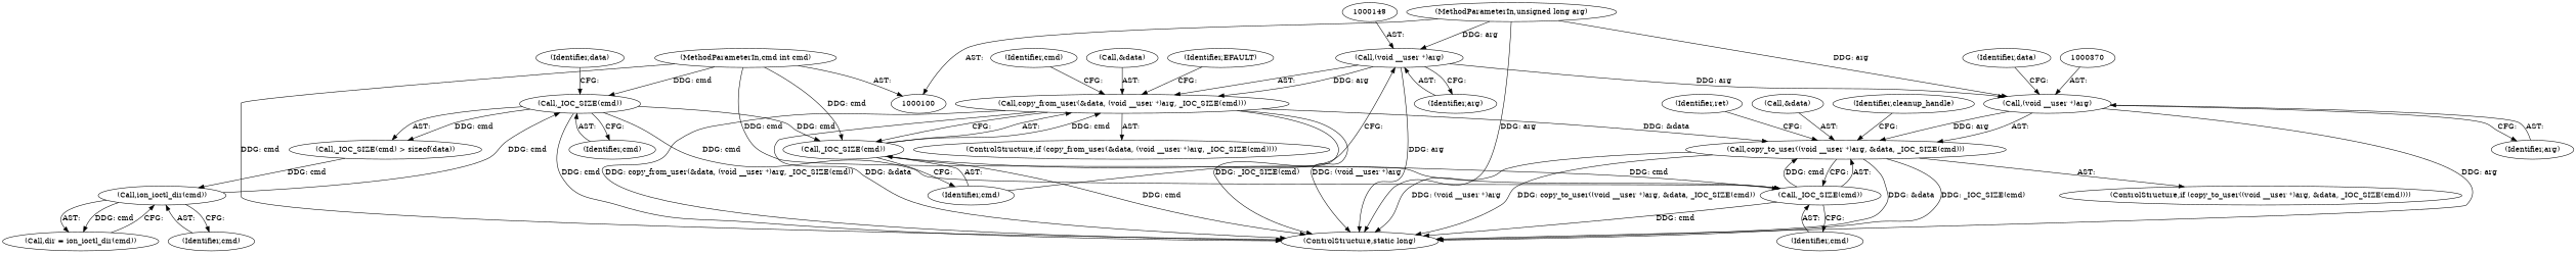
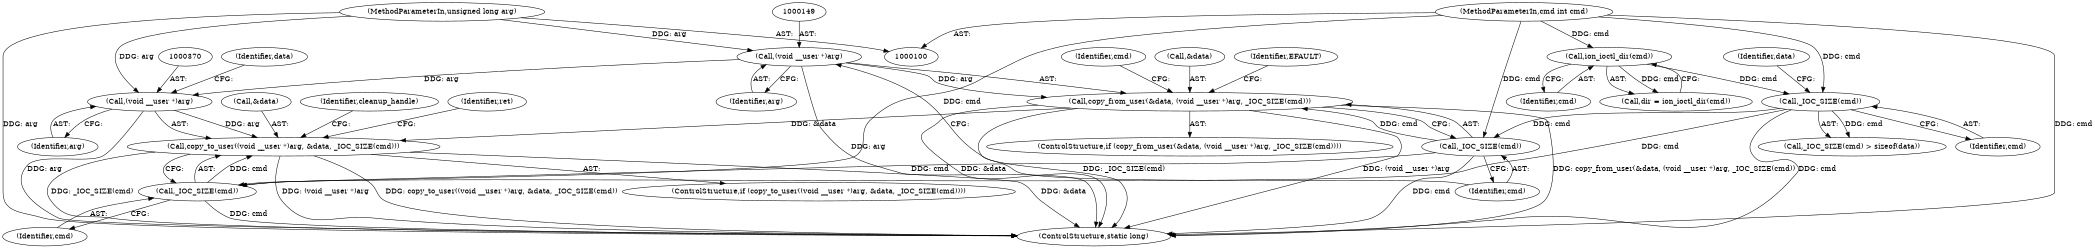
  digraph {
    n1 [label="(Call,copy_to_user((void __user *)arg, &data, _IOC_SIZE(cmd)))"]
    n2 [label="(Call,_IOC_SIZE(cmd))"]
    n3 [label="(ControlStructure,static long)"]
    n4 [label="(ControlStructure,if (copy_to_user((void __user *)arg, &data, _IOC_SIZE(cmd))))"]
    n5 [label="(Identifier,cmd)"]
    n6 [label="(Call,(void __user *)arg)"]
    n7 [label="(Identifier,arg)"]
    n8 [label="(Call,(void __user *)arg)"]
    n9 [label="(Call,copy_from_user(&data, (void __user *)arg, _IOC_SIZE(cmd)))"]
    n10 [label="(Identifier,arg)"]
    n11 [label="(Call,_IOC_SIZE(cmd))"]
    n12 [label="(ControlStructure,if (copy_from_user(&data, (void __user *)arg, _IOC_SIZE(cmd))))"]
    n13 [label="(MethodParameterIn,unsigned long arg)"]
    1000100
    n15 [label="(Identifier,cmd)"]
    n16 [label="(Call,_IOC_SIZE(cmd))"]
    n17 [label="(Identifier,cmd)"]
    n18 [label="(Call,_IOC_SIZE(cmd) > sizeof(data))"]
    n19 [label="(Call,ion_ioctl_dir(cmd))"]
    n20 [label="(Identifier,cmd)"]
    n21 [label="(Call,dir = ion_ioctl_dir(cmd))"]
    n22 [label="(MethodParameterIn,cmd int cmd)"]
    n23 [label="(Call,&data)"]
    n24 [label="(Identifier,ret)"]
    n25 [label="(Call,&data)"]
    n26 [label="(Identifier,EFAULT)"]
    n27 [label="(Identifier,data)"]
    n28 [label="(Identifier,cleanup_handle)"]
    n29 [label="(Identifier,data)"]
    n30 [label="(Identifier,cmd)"]
    1000370
    1000149
    n1 -> n2 [label="CFG: "]
    n1 -> n3 [label="DDG: (void __user *)arg"]
    n1 -> n3 [label="DDG: copy_to_user((void __user *)arg, &data, _IOC_SIZE(cmd))"]
    n1 -> n3 [label="DDG: &data"]
    n1 -> n3 [label="DDG: _IOC_SIZE(cmd)"]
    n1 -> n4 [label="AST: "]
    n2 -> n1 [label="AST: "]
    n2 -> n1 [label="DDG: cmd"]
    n2 -> n3 [label="DDG: cmd"]
    n2 -> n5 [label="CFG: "]
    n5 -> n2 [label="AST: "]
    n6 -> n1 [label="AST: "]
    n6 -> n1 [label="DDG: arg"]
    n6 -> n3 [label="DDG: arg"]
    n6 -> n7 [label="CFG: "]
    n7 -> n6 [label="AST: "]
    n8 -> n3 [label="DDG: arg"]
    n8 -> n6 [label="DDG: arg"]
    n8 -> n9 [label="AST: "]
    n8 -> n9 [label="DDG: arg"]
    n8 -> n10 [label="CFG: "]
    n9 -> n1 [label="DDG: &data"]
    n9 -> n3 [label="DDG: _IOC_SIZE(cmd)"]
    n9 -> n3 [label="DDG: (void __user *)arg"]
    n9 -> n3 [label="DDG: copy_from_user(&data, (void __user *)arg, _IOC_SIZE(cmd))"]
    n9 -> n3 [label="DDG: &data"]
    n9 -> n11 [label="CFG: "]
    n9 -> n12 [label="AST: "]
    n10 -> n8 [label="AST: "]
    n11 -> n2 [label="DDG: cmd"]
    n11 -> n3 [label="DDG: cmd"]
    n11 -> n9 [label="AST: "]
    n11 -> n9 [label="DDG: cmd"]
    n11 -> n15 [label="CFG: "]
    n13 -> n3 [label="DDG: arg"]
    n13 -> n6 [label="DDG: arg"]
    n13 -> n8 [label="DDG: arg"]
    n13 -> 1000100 [label="AST: "]
    n15 -> n8 [label="CFG: "]
    n15 -> n11 [label="AST: "]
    n16 -> n2 [label="DDG: cmd"]
    n16 -> n3 [label="DDG: cmd"]
    n16 -> n11 [label="DDG: cmd"]
    n16 -> n17 [label="CFG: "]
    n16 -> n18 [label="AST: "]
    n16 -> n18 [label="DDG: cmd"]
    n17 -> n16 [label="AST: "]
    n19 -> n16 [label="DDG: cmd"]
    n19 -> n20 [label="CFG: "]
    n19 -> n21 [label="AST: "]
    n19 -> n21 [label="DDG: cmd"]
    n20 -> n19 [label="AST: "]
    n21 -> n19 [label="CFG: "]
    n22 -> n2 [label="DDG: cmd"]
    n22 -> n3 [label="DDG: cmd"]
    n22 -> n11 [label="DDG: cmd"]
    n22 -> 1000100 [label="AST: "]
    n22 -> n16 [label="DDG: cmd"]
-   n18 -> n19 [label="DDG: cmd"]
+   n22 -> n19 [label="DDG: cmd"]
    n23 -> n9 [label="AST: "]
    n24 -> n1 [label="CFG: "]
    n25 -> n1 [label="AST: "]
    n26 -> n9 [label="CFG: "]
    n27 -> n16 [label="CFG: "]
    n28 -> n1 [label="CFG: "]
    n29 -> n6 [label="CFG: "]
    n30 -> n9 [label="CFG: "]
    1000370 -> n6 [label="AST: "]
    1000149 -> n8 [label="AST: "]
  }
